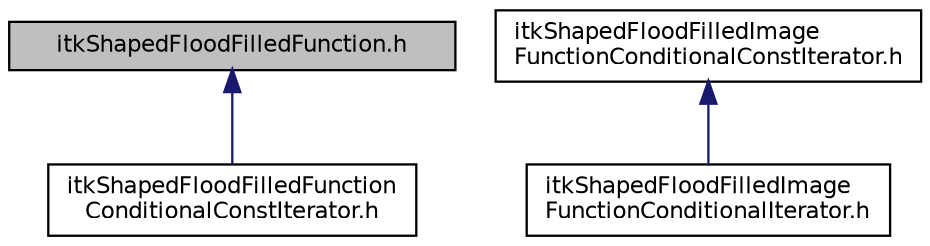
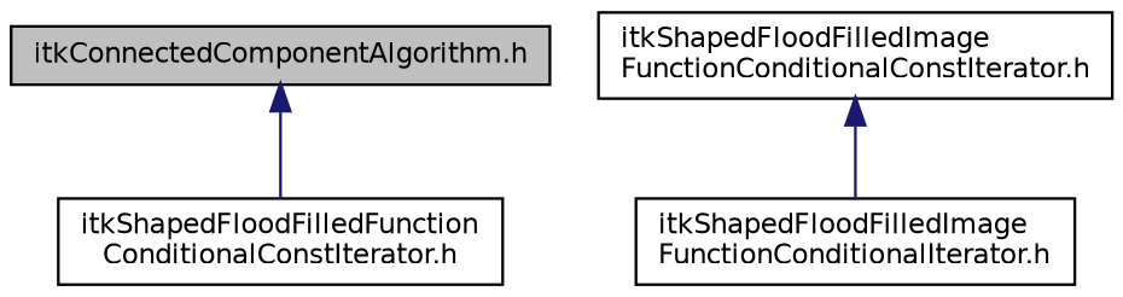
  digraph {
    node [color=black fillcolor=white fontname=Helvetica fontsize=10 shape=record style=filled]
    edge [color=midnightblue dir=back fontname=Helvetica fontsize=10 labelfontname=Helvetica labelfontsize=10 style=solid]
-   n1 [fillcolor=grey75 fontcolor=black height=0.2 label="itkShapedFloodFilledFunction.h" width=0.4]
+   n1 [fillcolor=grey75 fontcolor=black height=0.2 label="itkConnectedComponentAlgorithm.h" width=0.4]
    n2 [height=0.2 label="itkShapedFloodFilledFunction\lConditionalConstIterator.h" width=0.4]
    n3 [height=0.2 label="itkShapedFloodFilledImage\lFunctionConditionalConstIterator.h" width=0.4]
    n4 [height=0.2 label="itkShapedFloodFilledImage\lFunctionConditionalIterator.h" width=0.4]
    n1 -> n2
    n3 -> n4
  }
